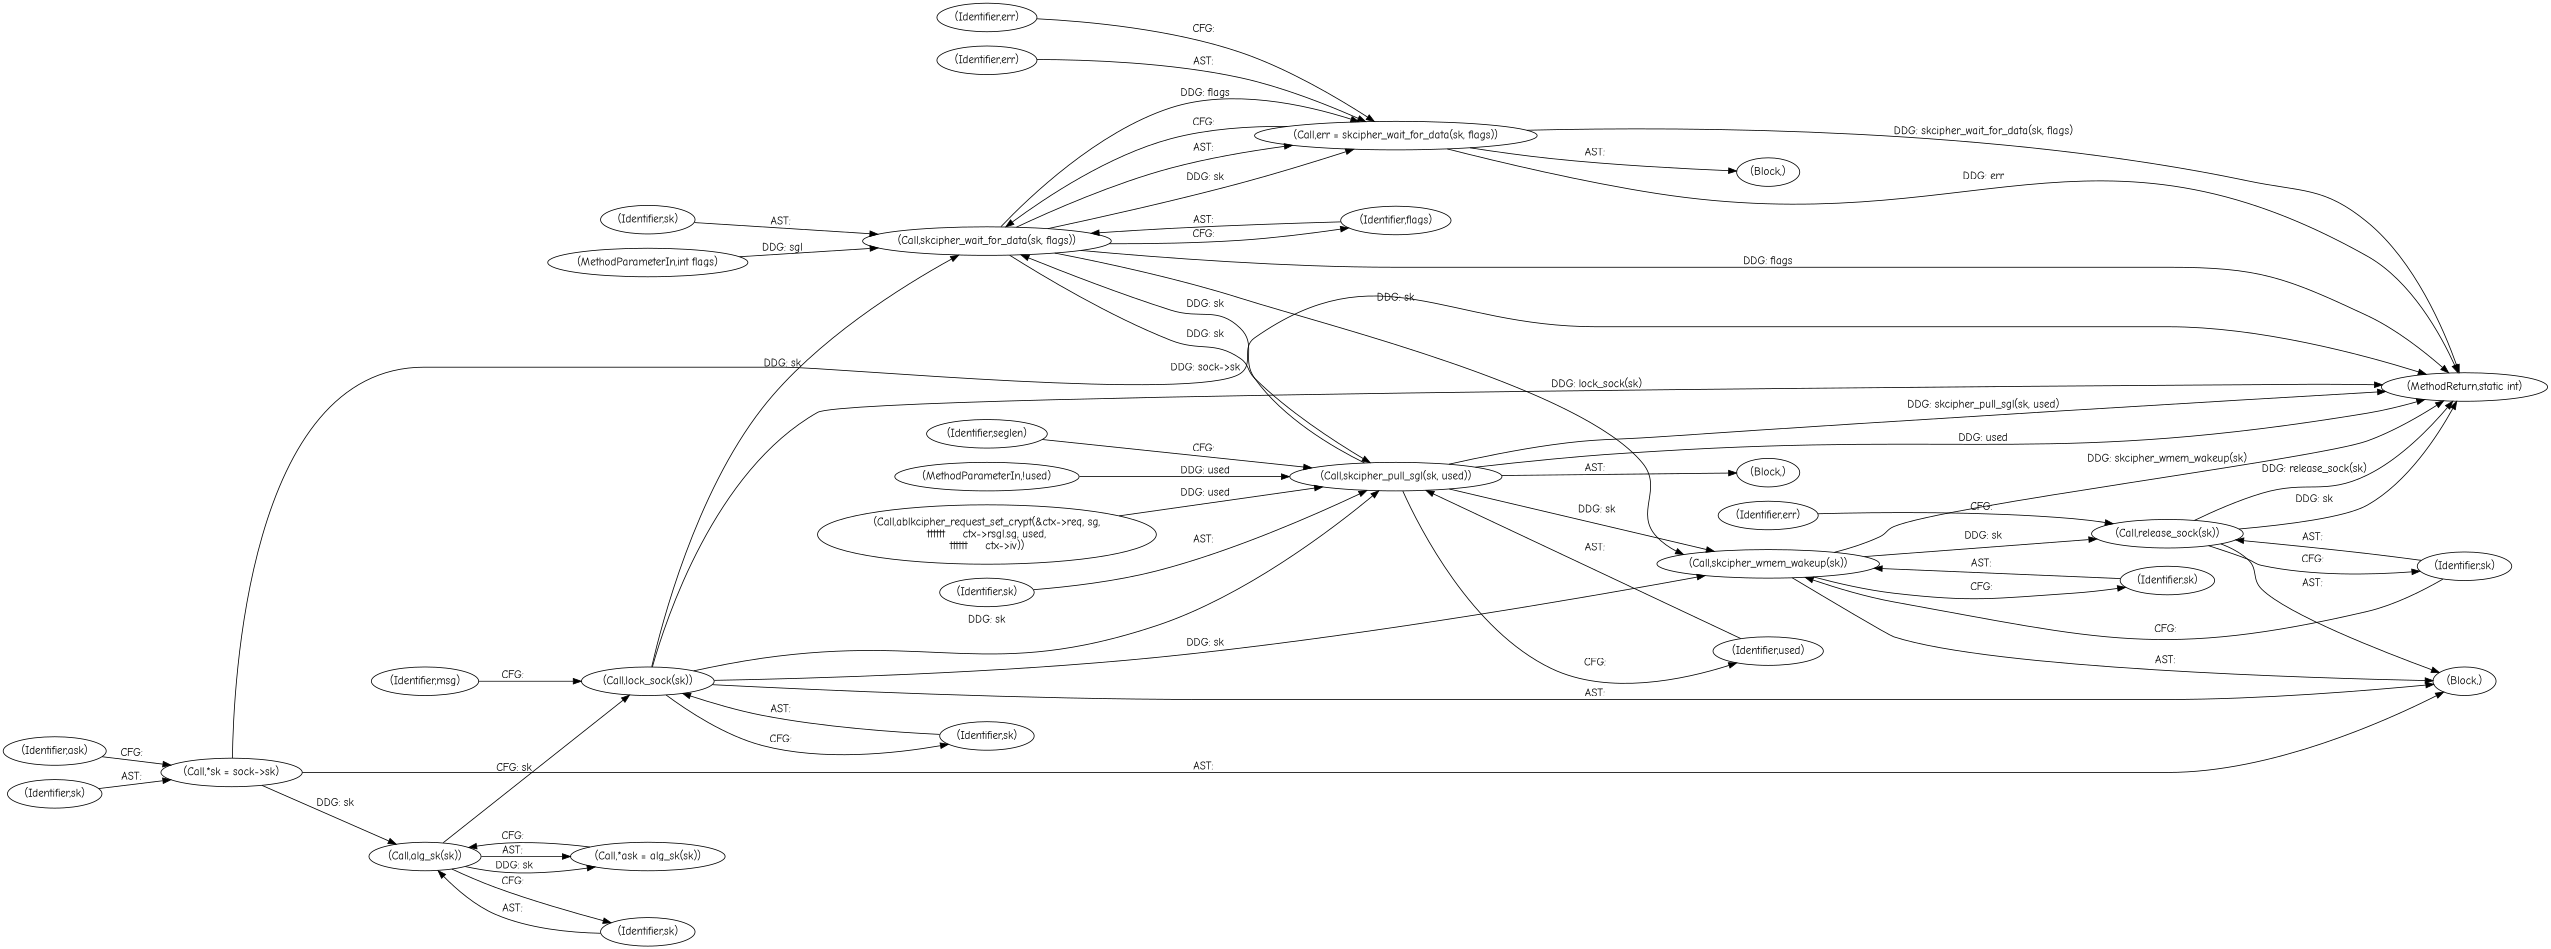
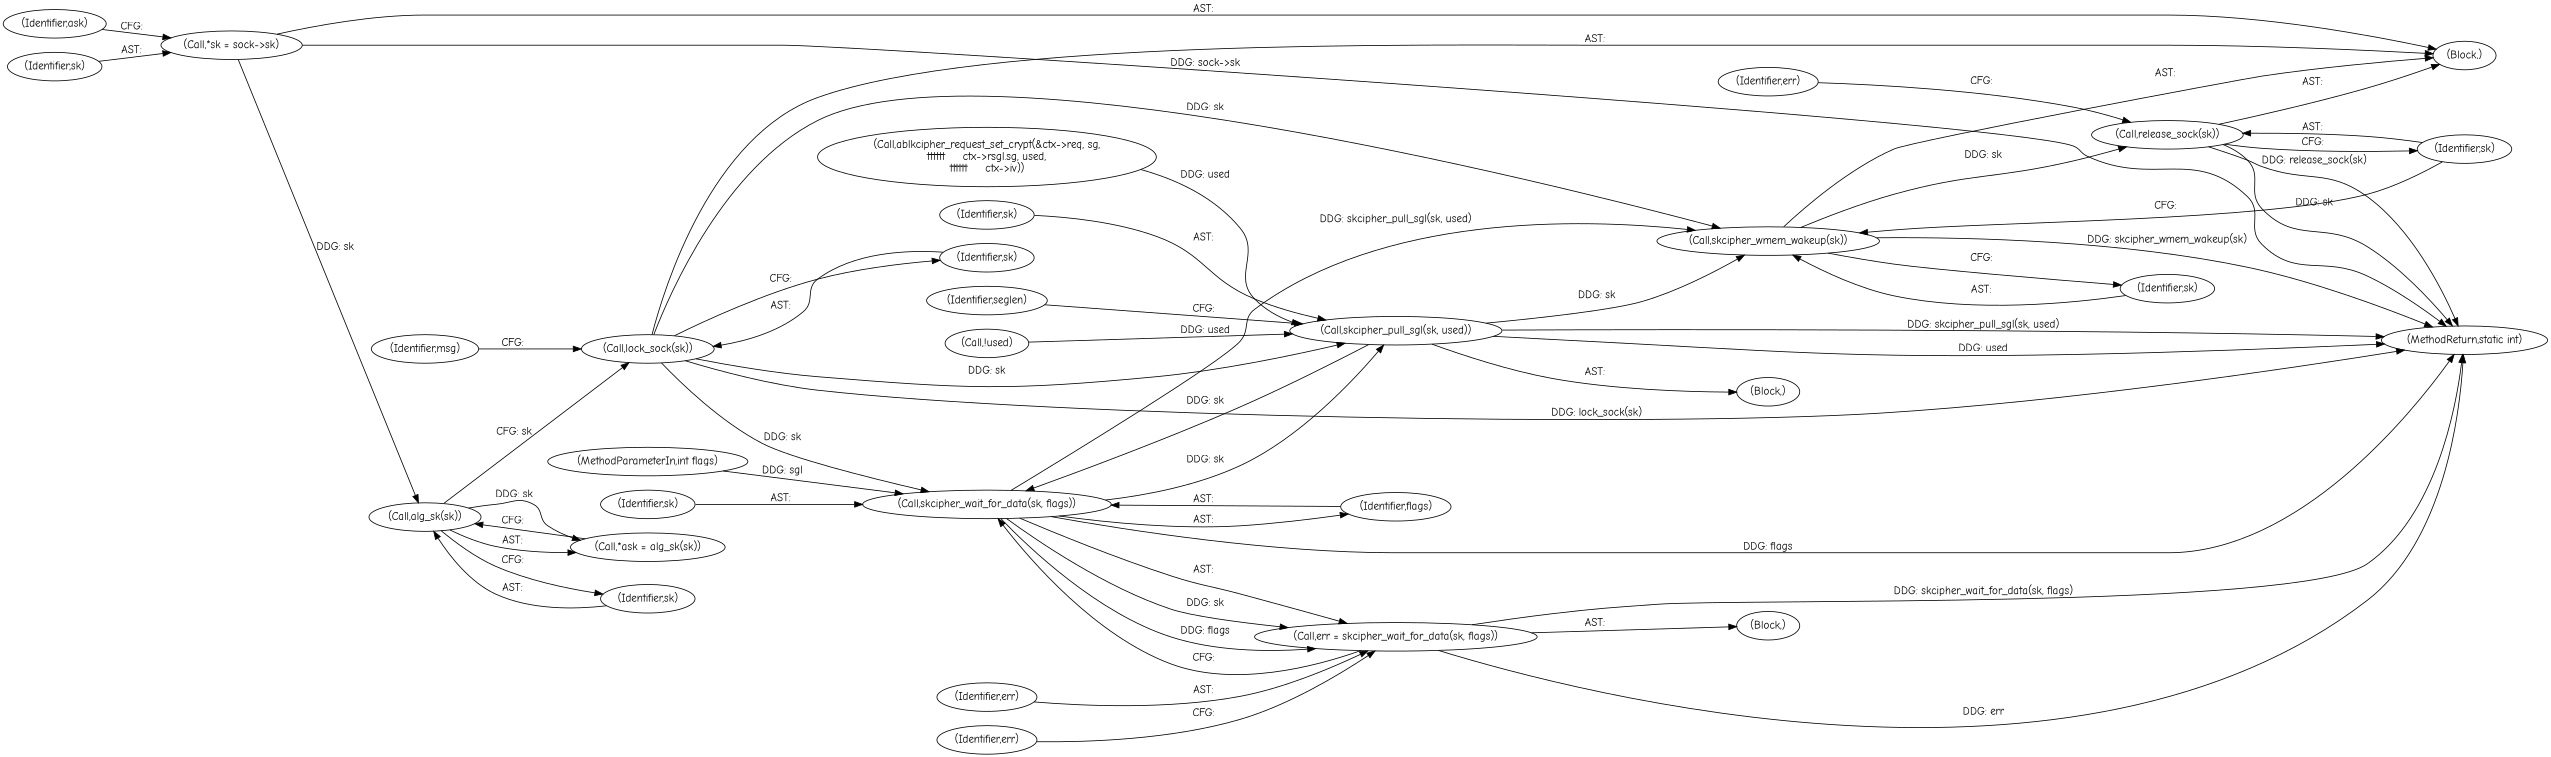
  digraph {
    fontname="Comic Neue"
    rankdir=LR
    node [fontname="Comic Neue"]
    edge [fontname="Comic Neue"]
    n1 [label="(Call,lock_sock(sk))"]
    n2 [label="(Call,skcipher_wait_for_data(sk, flags))"]
    n3 [label="(Call,skcipher_pull_sgl(sk, used))"]
    n4 [label="(Call,skcipher_wmem_wakeup(sk))"]
    n5 [label="(Identifier,sk)"]
    n6 [label="(MethodReturn,static int)"]
    n7 [label="(Block,)"]
    n8 [label="(Call,err = skcipher_wait_for_data(sk, flags))"]
    n9 [label="(Identifier,flags)"]
-   n10 [label="(Identifier,used)"]
    n11 [label="(Block,)"]
    n12 [label="(Call,release_sock(sk))"]
    n13 [label="(Identifier,sk)"]
    n14 [label="(Call,alg_sk(sk))"]
    n15 [label="(Call,*ask = alg_sk(sk))"]
    n16 [label="(Identifier,sk)"]
    n17 [label="(Call,*sk = sock->sk)"]
    n18 [label="(Block,)"]
    n19 [label="(Identifier,sk)"]
    n20 [label="(Identifier,err)"]
    n21 [label="(Identifier,msg)"]
    n22 [label="(Identifier,err)"]
    n23 [label="(Identifier,sk)"]
    n24 [label="(Call,ablkcipher_request_set_crypt(&ctx->req, sg,\n\t\t\t\t\t\t     ctx->rsgl.sg, used,\n\t\t\t\t\t\t     ctx->iv))"]
    n25 [label="(Identifier,sk)"]
    n26 [label="(Identifier,ask)"]
    n27 [label="(Identifier,seglen)"]
    n28 [label="(Identifier,err)"]
-   n29 [label="(MethodParameterIn,!used)"]
+   n29 [label="(Call,!used)"]
    n30 [label="(MethodParameterIn,int flags)"]
    n31 [label="(Identifier,sk)"]
    n1 -> n2 [label="DDG: sk"]
    n1 -> n3 [label="DDG: sk"]
    n1 -> n4 [label="DDG: sk"]
    n1 -> n5 [label="CFG: "]
    n1 -> n6 [label="DDG: lock_sock(sk)"]
    n1 -> n7 [label="AST: "]
    n2 -> n3 [label="DDG: sk"]
-   n2 -> n4 [label="DDG: sk"]
+   n2 -> n4 [label="DDG: skcipher_pull_sgl(sk, used)"]
    n2 -> n6 [label="DDG: flags"]
    n2 -> n8 [label="AST: "]
    n2 -> n8 [label="DDG: sk"]
    n2 -> n8 [label="DDG: flags"]
-   n2 -> n9 [label="CFG: "]
+   n2 -> n9 [label="AST: "]
    n3 -> n2 [label="DDG: sk"]
    n3 -> n4 [label="DDG: sk"]
    n3 -> n6 [label="DDG: used"]
    n3 -> n6 [label="DDG: skcipher_pull_sgl(sk, used)"]
-   n3 -> n10 [label="CFG: "]
    n3 -> n11 [label="AST: "]
    n4 -> n6 [label="DDG: skcipher_wmem_wakeup(sk)"]
    n4 -> n7 [label="AST: "]
    n4 -> n12 [label="DDG: sk"]
    n4 -> n13 [label="CFG: "]
    n5 -> n1 [label="AST: "]
    n8 -> n2 [label="CFG: "]
    n8 -> n6 [label="DDG: err"]
    n8 -> n6 [label="DDG: skcipher_wait_for_data(sk, flags)"]
    n8 -> n18 [label="AST: "]
    n9 -> n2 [label="AST: "]
-   n10 -> n3 [label="AST: "]
    n12 -> n6 [label="DDG: sk"]
    n12 -> n6 [label="DDG: release_sock(sk)"]
    n12 -> n7 [label="AST: "]
    n12 -> n19 [label="CFG: "]
    n13 -> n4 [label="AST: "]
    n14 -> n1 [label="CFG: sk"]
    n14 -> n15 [label="AST: "]
    n14 -> n15 [label="DDG: sk"]
    n14 -> n16 [label="CFG: "]
    n15 -> n14 [label="CFG: "]
    n16 -> n14 [label="AST: "]
    n17 -> n6 [label="DDG: sock->sk"]
    n17 -> n7 [label="AST: "]
    n17 -> n14 [label="DDG: sk"]
    n19 -> n4 [label="CFG: "]
    n19 -> n12 [label="AST: "]
    n20 -> n12 [label="CFG: "]
    n21 -> n1 [label="CFG: "]
    n22 -> n8 [label="CFG: "]
    n23 -> n2 [label="AST: "]
    n24 -> n3 [label="DDG: used"]
    n25 -> n3 [label="AST: "]
    n26 -> n17 [label="CFG: "]
    n27 -> n3 [label="CFG: "]
    n28 -> n8 [label="AST: "]
    n29 -> n3 [label="DDG: used"]
    n30 -> n2 [label="DDG: sgl"]
    n31 -> n17 [label="AST: "]
  }
